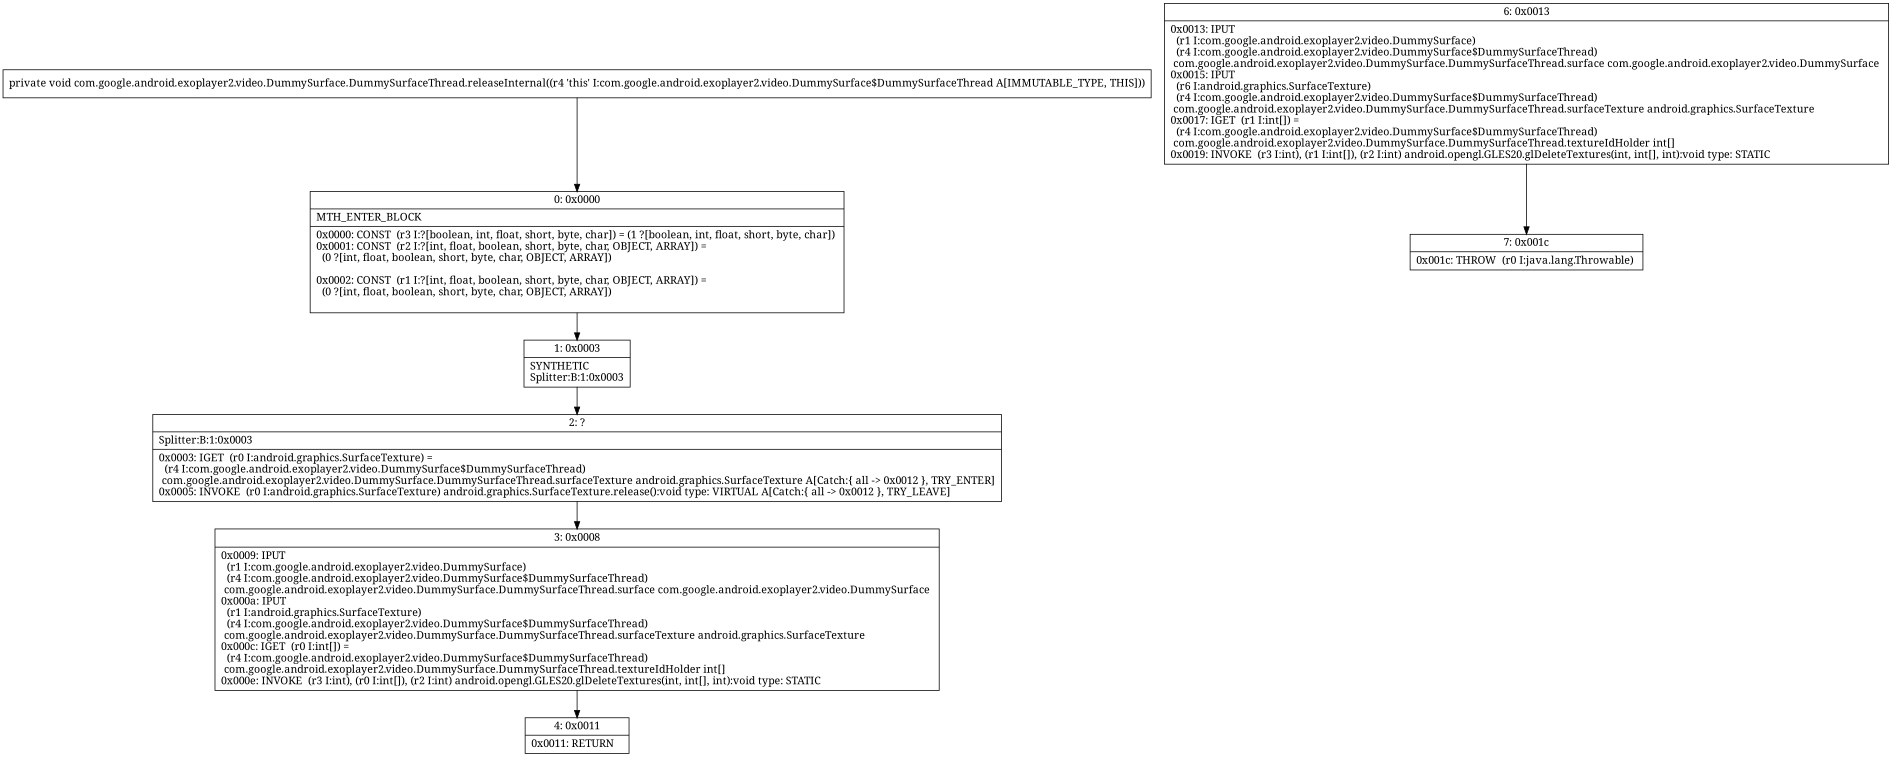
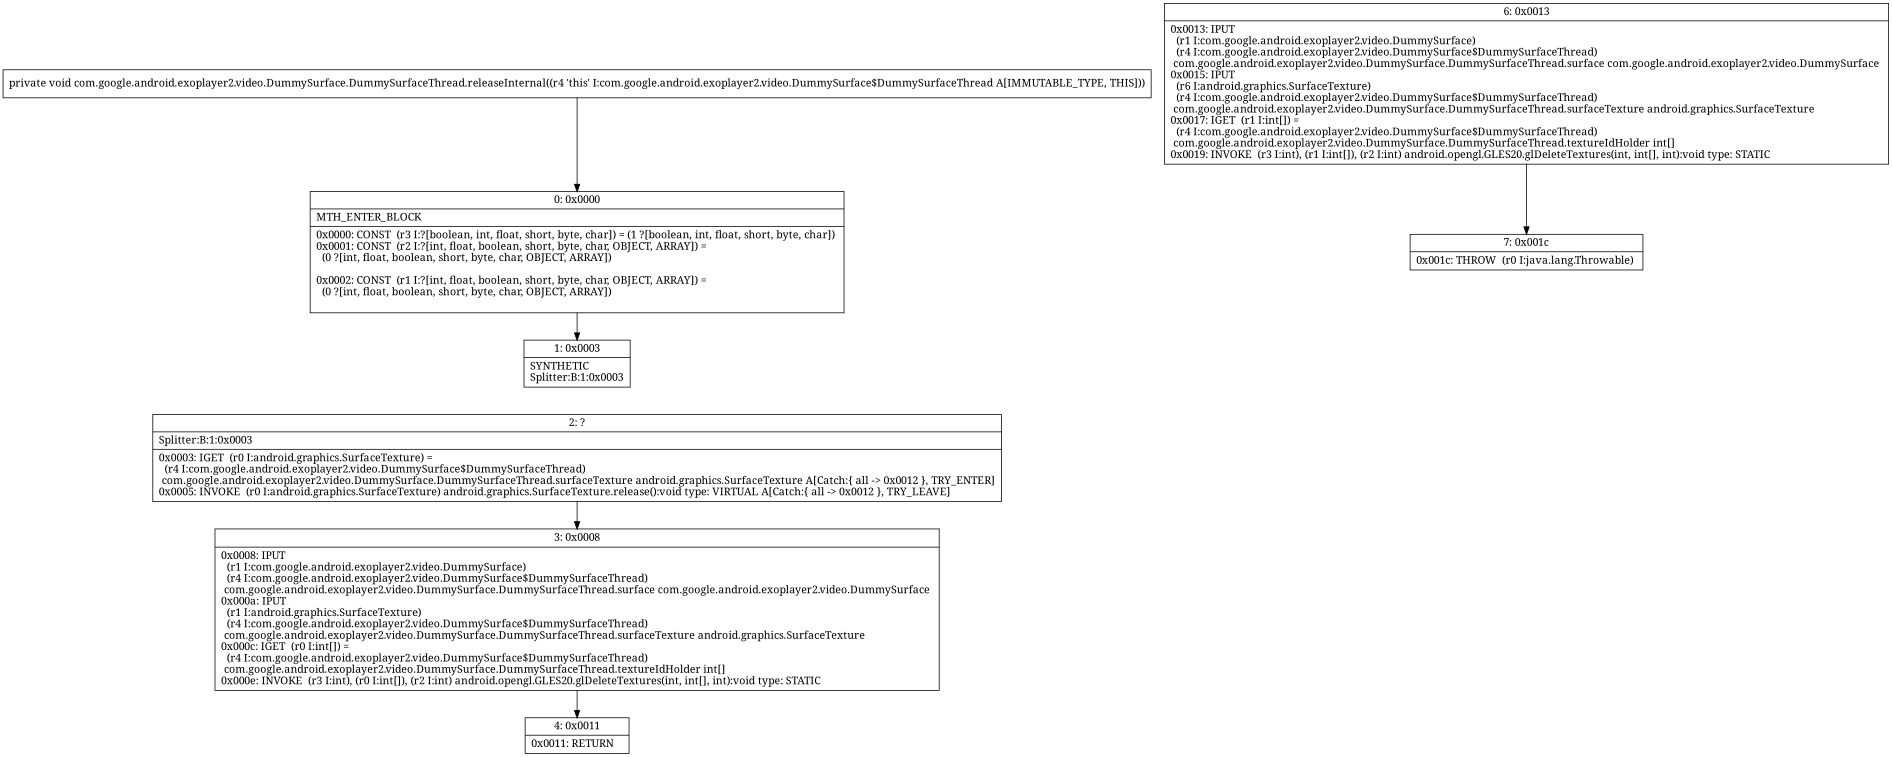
  digraph {
    fontname="Noto Serif"
    node [fontname="Noto Serif" shape=record]
    edge [fontname="Noto Serif"]
    n1 [label="{0\:\ 0x0000|MTH_ENTER_BLOCK\l|0x0000: CONST  (r3 I:?[boolean, int, float, short, byte, char]) = (1 ?[boolean, int, float, short, byte, char]) \l0x0001: CONST  (r2 I:?[int, float, boolean, short, byte, char, OBJECT, ARRAY]) = \l  (0 ?[int, float, boolean, short, byte, char, OBJECT, ARRAY])\l \l0x0002: CONST  (r1 I:?[int, float, boolean, short, byte, char, OBJECT, ARRAY]) = \l  (0 ?[int, float, boolean, short, byte, char, OBJECT, ARRAY])\l \l}"]
    n2 [label="{1\:\ 0x0003|SYNTHETIC\lSplitter:B:1:0x0003\l}"]
    n3 [label="{2\:\ ?|Splitter:B:1:0x0003\l|0x0003: IGET  (r0 I:android.graphics.SurfaceTexture) = \l  (r4 I:com.google.android.exoplayer2.video.DummySurface$DummySurfaceThread)\l com.google.android.exoplayer2.video.DummySurface.DummySurfaceThread.surfaceTexture android.graphics.SurfaceTexture A[Catch:\{ all \-\> 0x0012 \}, TRY_ENTER]\l0x0005: INVOKE  (r0 I:android.graphics.SurfaceTexture) android.graphics.SurfaceTexture.release():void type: VIRTUAL A[Catch:\{ all \-\> 0x0012 \}, TRY_LEAVE]\l}"]
-   n4 [label="{3\:\ 0x0008|0x0009: IPUT  \l  (r1 I:com.google.android.exoplayer2.video.DummySurface)\l  (r4 I:com.google.android.exoplayer2.video.DummySurface$DummySurfaceThread)\l com.google.android.exoplayer2.video.DummySurface.DummySurfaceThread.surface com.google.android.exoplayer2.video.DummySurface \l0x000a: IPUT  \l  (r1 I:android.graphics.SurfaceTexture)\l  (r4 I:com.google.android.exoplayer2.video.DummySurface$DummySurfaceThread)\l com.google.android.exoplayer2.video.DummySurface.DummySurfaceThread.surfaceTexture android.graphics.SurfaceTexture \l0x000c: IGET  (r0 I:int[]) = \l  (r4 I:com.google.android.exoplayer2.video.DummySurface$DummySurfaceThread)\l com.google.android.exoplayer2.video.DummySurface.DummySurfaceThread.textureIdHolder int[] \l0x000e: INVOKE  (r3 I:int), (r0 I:int[]), (r2 I:int) android.opengl.GLES20.glDeleteTextures(int, int[], int):void type: STATIC \l}"]
+   n4 [label="{3\:\ 0x0008|0x0008: IPUT  \l  (r1 I:com.google.android.exoplayer2.video.DummySurface)\l  (r4 I:com.google.android.exoplayer2.video.DummySurface$DummySurfaceThread)\l com.google.android.exoplayer2.video.DummySurface.DummySurfaceThread.surface com.google.android.exoplayer2.video.DummySurface \l0x000a: IPUT  \l  (r1 I:android.graphics.SurfaceTexture)\l  (r4 I:com.google.android.exoplayer2.video.DummySurface$DummySurfaceThread)\l com.google.android.exoplayer2.video.DummySurface.DummySurfaceThread.surfaceTexture android.graphics.SurfaceTexture \l0x000c: IGET  (r0 I:int[]) = \l  (r4 I:com.google.android.exoplayer2.video.DummySurface$DummySurfaceThread)\l com.google.android.exoplayer2.video.DummySurface.DummySurfaceThread.textureIdHolder int[] \l0x000e: INVOKE  (r3 I:int), (r0 I:int[]), (r2 I:int) android.opengl.GLES20.glDeleteTextures(int, int[], int):void type: STATIC \l}"]
    n5 [label="{4\:\ 0x0011|0x0011: RETURN   \l}"]
    n6 [label="{6\:\ 0x0013|0x0013: IPUT  \l  (r1 I:com.google.android.exoplayer2.video.DummySurface)\l  (r4 I:com.google.android.exoplayer2.video.DummySurface$DummySurfaceThread)\l com.google.android.exoplayer2.video.DummySurface.DummySurfaceThread.surface com.google.android.exoplayer2.video.DummySurface \l0x0015: IPUT  \l  (r6 I:android.graphics.SurfaceTexture)\l  (r4 I:com.google.android.exoplayer2.video.DummySurface$DummySurfaceThread)\l com.google.android.exoplayer2.video.DummySurface.DummySurfaceThread.surfaceTexture android.graphics.SurfaceTexture \l0x0017: IGET  (r1 I:int[]) = \l  (r4 I:com.google.android.exoplayer2.video.DummySurface$DummySurfaceThread)\l com.google.android.exoplayer2.video.DummySurface.DummySurfaceThread.textureIdHolder int[] \l0x0019: INVOKE  (r3 I:int), (r1 I:int[]), (r2 I:int) android.opengl.GLES20.glDeleteTextures(int, int[], int):void type: STATIC \l}"]
    n7 [label="{7\:\ 0x001c|0x001c: THROW  (r0 I:java.lang.Throwable) \l}"]
    n8 [label="{private void com.google.android.exoplayer2.video.DummySurface.DummySurfaceThread.releaseInternal((r4 'this' I:com.google.android.exoplayer2.video.DummySurface$DummySurfaceThread A[IMMUTABLE_TYPE, THIS])) }"]
    n1 -> n2
-   n2 -> n3
    n3 -> n4
    n4 -> n5
    n6 -> n7
    n8 -> n1
  }
